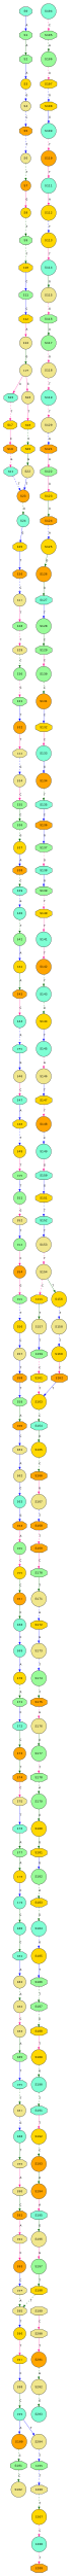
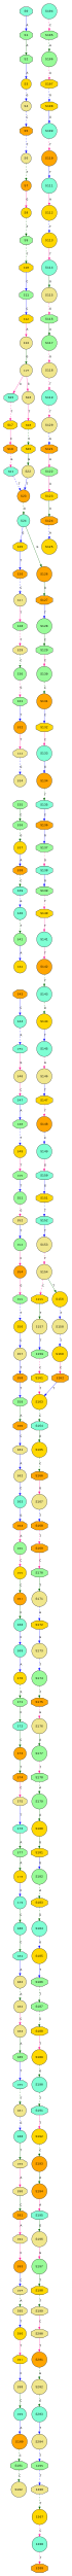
  strict digraph {
    fontname="Liberation Mono"
    node [fillcolor=khaki fontname="Liberation Mono" shape=circle style=filled]
    edge [color=blue fontname="Liberation Mono" style=solid]
    S0 [fillcolor=aquamarine shape=octagon]
    S1 [fillcolor=palegreen shape=octagon]
    S2 [fillcolor=palegreen shape=octagon]
    S3 [fillcolor=gold]
    S4
    S5 [fillcolor=orange shape=octagon]
    S6
    S7 [fillcolor=orange]
    S8 [fillcolor=gold]
    S9 [fillcolor=palegreen shape=octagon]
    S10 [fillcolor=gold shape=octagon]
    S11 [fillcolor=palegreen shape=octagon]
    S12 [fillcolor=gold shape=octagon]
    S13
    S14
    S15 [fillcolor=aquamarine shape=octagon]
    S16
    S17 [fillcolor=gold shape=octagon]
    S18 [fillcolor=gold shape=octagon]
    S19 [fillcolor=orange shape=octagon]
    S20 [fillcolor=gold shape=octagon]
    S21 [fillcolor=aquamarine shape=octagon]
    S22
    S23 [fillcolor=orange]
    S24 [fillcolor=aquamarine]
    S25 [fillcolor=gold shape=octagon]
    S26 [fillcolor=orange shape=octagon]
    S27
    S28 [fillcolor=palegreen shape=octagon]
    S29 [shape=octagon]
    S30 [fillcolor=palegreen]
    S31 [fillcolor=palegreen shape=octagon]
    S32 [fillcolor=orange]
    S33 [shape=octagon]
    S34
    S35 [fillcolor=palegreen shape=octagon]
    S36 [fillcolor=palegreen shape=octagon]
    S37 [fillcolor=gold]
    S38 [fillcolor=orange shape=octagon]
    S39 [fillcolor=aquamarine shape=octagon]
    S40 [fillcolor=aquamarine]
    S41 [fillcolor=palegreen]
    S42 [fillcolor=gold]
    S43 [fillcolor=orange shape=octagon]
    S44 [fillcolor=aquamarine]
    S45 [fillcolor=aquamarine shape=octagon]
    S46
    S47 [fillcolor=aquamarine shape=octagon]
-   S48 [fillcolor=gold shape=octagon]
+   S48 [fillcolor=palegreen shape=octagon]
    S49 [fillcolor=gold]
    S50 [fillcolor=palegreen shape=octagon]
    S51 [fillcolor=palegreen]
    S52 [shape=octagon]
    S53 [fillcolor=palegreen]
    S54 [fillcolor=orange]
    S55 [fillcolor=palegreen shape=octagon]
    S56 [fillcolor=gold]
    S57
    S58 [fillcolor=orange shape=octagon]
    S59 [fillcolor=palegreen shape=octagon]
    S60 [fillcolor=orange shape=octagon]
    S61 [shape=octagon]
    S62
    S63 [fillcolor=aquamarine]
    S64 [fillcolor=orange shape=octagon]
    S65 [fillcolor=palegreen]
    S66 [fillcolor=gold]
    S67 [fillcolor=orange]
    S68 [fillcolor=aquamarine]
    S69 [fillcolor=aquamarine]
    S70 [fillcolor=gold]
    S71 [fillcolor=palegreen shape=octagon]
    S72 [fillcolor=aquamarine shape=octagon]
    S73 [fillcolor=orange]
    S74 [fillcolor=orange shape=octagon]
    S75 [shape=octagon]
    S76 [fillcolor=aquamarine shape=octagon]
    S77 [fillcolor=palegreen shape=octagon]
    S78 [fillcolor=gold]
    S79 [fillcolor=aquamarine]
    S80 [fillcolor=aquamarine]
    S81 [fillcolor=aquamarine shape=octagon]
    S82
    S83
    S84
    S85 [fillcolor=palegreen shape=octagon]
    S86 [fillcolor=aquamarine shape=octagon]
    S87
    S88 [fillcolor=aquamarine]
    S89 [shape=octagon]
    S90 [shape=octagon]
    S91 [fillcolor=orange shape=octagon]
    S92 [shape=octagon]
    S93 [fillcolor=orange]
    S94 [shape=octagon]
    S95 [shape=octagon]
    S96 [fillcolor=gold]
    S97 [fillcolor=gold shape=octagon]
    S98
    S99 [fillcolor=aquamarine]
    S100 [fillcolor=orange]
    S101 [fillcolor=palegreen shape=octagon]
    S102
    S104 [fillcolor=aquamarine]
    S105 [fillcolor=palegreen shape=octagon]
    S106 [fillcolor=palegreen]
    S107 [fillcolor=gold shape=octagon]
    S108 [fillcolor=gold shape=octagon]
    S109 [fillcolor=aquamarine]
    S110 [fillcolor=orange]
    S111 [fillcolor=aquamarine]
    S112 [fillcolor=gold]
    S113 [fillcolor=gold]
    S114 [fillcolor=aquamarine]
    S115
    S116 [fillcolor=palegreen shape=octagon]
    S117 [fillcolor=palegreen]
    S118
    S119 [fillcolor=aquamarine]
    S120
    S121 [fillcolor=orange shape=octagon]
    S122 [fillcolor=palegreen shape=octagon]
    S123 [fillcolor=gold shape=octagon]
    S124 [fillcolor=orange shape=octagon]
    S125 [fillcolor=gold]
    S126 [fillcolor=orange]
-   S127 [fillcolor=aquamarine shape=octagon]
+   S127 [fillcolor=orange shape=octagon]
    S128 [fillcolor=palegreen]
    S129 [fillcolor=palegreen shape=octagon]
    S130 [fillcolor=palegreen]
    S131 [fillcolor=orange]
    S132 [fillcolor=gold shape=octagon]
    S133 [fillcolor=aquamarine]
    S134 [fillcolor=orange]
    S135 [fillcolor=aquamarine shape=octagon]
    S136 [fillcolor=orange shape=octagon]
    S137 [fillcolor=palegreen shape=octagon]
    S138 [fillcolor=aquamarine shape=octagon]
    S139 [fillcolor=palegreen shape=octagon]
    S140 [fillcolor=gold shape=octagon]
    S141 [fillcolor=aquamarine]
    S142 [fillcolor=orange]
    S143 [fillcolor=aquamarine]
    S144 [fillcolor=gold]
    S145 [fillcolor=aquamarine]
    S146
    S147 [fillcolor=gold shape=octagon]
    S148 [fillcolor=orange]
    S149 [fillcolor=aquamarine]
    S150 [fillcolor=aquamarine shape=octagon]
    S151 [fillcolor=gold shape=octagon]
    S152 [fillcolor=aquamarine shape=octagon]
    S153
    S154
    S155 [fillcolor=gold shape=octagon]
    S156 [fillcolor=gold]
    S157
    S158
    S159 [fillcolor=palegreen shape=octagon]
    S160 [fillcolor=gold]
    S161 [fillcolor=gold shape=octagon]
    S162 [fillcolor=orange shape=octagon]
    S163 [fillcolor=gold]
    S164 [fillcolor=aquamarine shape=octagon]
    S165 [fillcolor=gold]
    S166 [fillcolor=orange shape=octagon]
    S167
    S168 [fillcolor=orange shape=octagon]
    S169 [fillcolor=orange shape=octagon]
    S170 [fillcolor=palegreen shape=octagon]
    S171
    S172 [fillcolor=gold shape=octagon]
    S173
    S174 [fillcolor=palegreen]
    S175 [fillcolor=orange shape=octagon]
    S176
    S177 [fillcolor=palegreen]
    S178 [fillcolor=palegreen shape=octagon]
    S179 [fillcolor=palegreen]
    S180 [fillcolor=gold]
    S181 [fillcolor=gold shape=octagon]
    S182 [fillcolor=palegreen]
    S183 [fillcolor=gold shape=octagon]
    S184 [fillcolor=aquamarine]
    S185 [fillcolor=gold]
    S186 [fillcolor=palegreen shape=octagon]
    S187 [fillcolor=palegreen shape=octagon]
    S188 [fillcolor=gold shape=octagon]
    S189 [fillcolor=gold]
    S190 [fillcolor=aquamarine]
    S191 [fillcolor=aquamarine shape=octagon]
    S192 [fillcolor=gold]
    S193 [fillcolor=orange]
    S194 [fillcolor=orange]
    S195 [fillcolor=aquamarine shape=octagon]
    S196
    S197 [fillcolor=palegreen]
    S198 [fillcolor=gold shape=octagon]
    S199 [shape=octagon]
    S200 [shape=octagon]
    S201 [fillcolor=orange]
    S202
    S203 [fillcolor=aquamarine]
    S204
    S205 [fillcolor=palegreen shape=octagon]
    S206 [shape=octagon]
    S207 [fillcolor=gold]
    S208 [fillcolor=aquamarine]
    S209 [fillcolor=orange shape=octagon]
    S0 -> S1 [label=A]
    S1 -> S2 [color=darkgreen label=A]
    S2 -> S3 [label=A]
    S3 -> S4 [label=G style=dashed]
    S4 -> S5 [label=C style=dashed]
    S5 -> S6 [label=T style=dashed]
    S6 -> S7 [color=darkgreen label=T style=dashed]
    S7 -> S8 [color=deeppink label=G]
    S8 -> S9 [color=darkgreen label=T style=dashed]
    S9 -> S10 [color=darkgreen label=T style=dashed]
    S10 -> S11 [label=C]
    S11 -> S12 [label=C]
    S12 -> S13 [color=deeppink label=A]
    S13 -> S14 [color=darkgreen label=G]
    S14 -> S15 [color=deeppink label=A]
    S14 -> S16 [color=deeppink label=G]
    S15 -> S17 [color=deeppink label=T style=dashed]
    S16 -> S18 [color=deeppink label=T]
    S17 -> S19 [color=deeppink label=C]
    S18 -> S20 [color=darkgreen label=C style=dashed]
    S19 -> S21 [color=deeppink label=G style=dashed]
    S20 -> S22 [color=darkgreen label=G]
    S21 -> S23 [label=T style=dashed]
    S22 -> S23 [label=T]
    S23 -> S24 [color=darkgreen label=A style=dashed]
    S24 -> S25 [label=G]
    S25 -> S26 [label=T]
    S26 -> S27 [label=C style=dashed]
    S27 -> S28 [color=deeppink label=T]
    S28 -> S29 [color=deeppink label=T style=dashed]
    S29 -> S30 [color=darkgreen label=C style=dashed]
    S30 -> S31 [color=deeppink label=G style=dashed]
    S31 -> S32 [label=T]
    S32 -> S33 [color=deeppink label=T]
    S33 -> S34 [label=G style=dashed]
-   S34 -> S35 [color=deeppink label=C]
    S35 -> S36 [color=darkgreen label=C]
    S36 -> S37 [color=darkgreen label=G style=dashed]
    S37 -> S38 [label=A]
    S38 -> S39 [color=darkgreen label=C style=dashed]
    S39 -> S40 [label=G style=dashed]
    S40 -> S41 [color=darkgreen label=T style=dashed]
    S41 -> S42 [label=A]
-   S42 -> S43 [color=darkgreen label=A]
-   S43 -> S44 [color=deeppink label=C]
+   S43 -> S44 [label=C]
    S44 -> S45 [label=A style=dashed]
-   S45 -> S46 [label=G]
+   S45 -> S46 [color=deeppink label=G]
    S46 -> S47 [color=deeppink label=C]
    S47 -> S48 [label=A]
    S48 -> S49 [label=T style=dashed]
    S49 -> S50 [color=deeppink label=T]
    S50 -> S51 [label=T]
    S51 -> S52 [color=deeppink label=G style=dashed]
    S52 -> S53 [label=T]
    S53 -> S54 [color=deeppink label=C]
    S54 -> S55 [color=deeppink label=G]
    S55 -> S56 [label=T style=dashed]
    S56 -> S57 [label=C]
    S57 -> S58 [label=T]
    S58 -> S59 [label=T]
    S59 -> S60 [color=darkgreen label=A]
    S60 -> S61 [label=C]
    S61 -> S62 [label=A]
    S62 -> S63 [label=C]
    S63 -> S64 [label=G]
    S64 -> S65 [color=deeppink label=A]
    S65 -> S66 [color=deeppink label=C]
    S66 -> S67 [color=darkgreen label=C]
    S67 -> S68 [color=darkgreen label=C]
    S68 -> S69 [label=C]
    S69 -> S70 [label=A]
    S70 -> S71 [color=darkgreen label=A style=dashed]
-   S71 -> S72 [label=C]
+   S71 -> S72 [color=darkgreen label=C]
    S72 -> S73 [color=darkgreen label=C]
    S73 -> S74 [color=darkgreen label=T]
    S74 -> S75 [color=deeppink label=C]
    S75 -> S76 [label=T]
    S76 -> S77 [color=darkgreen label=A]
    S77 -> S78 [color=darkgreen label=A]
    S78 -> S79 [label=C]
    S79 -> S80 [color=darkgreen label=C]
    S80 -> S81 [color=darkgreen label=C]
    S81 -> S82 [label=A]
    S82 -> S83 [color=darkgreen label=A style=dashed]
    S83 -> S84 [color=deeppink label=C]
    S84 -> S85 [color=darkgreen label=A]
    S85 -> S86 [label=T]
    S86 -> S87 [color=darkgreen label=T style=dashed]
    S87 -> S88 [label=G style=dashed]
    S88 -> S89 [color=darkgreen label=T]
    S89 -> S90 [color=deeppink label=A]
    S90 -> S91 [color=darkgreen label=C]
    S91 -> S92 [color=deeppink label=A]
    S92 -> S93 [color=deeppink label=C]
    S93 -> S94 [label=C]
    S94 -> S95 [color=darkgreen label=A style=dashed]
    S95 -> S96 [label=T]
    S96 -> S97 [color=deeppink label=T]
    S97 -> S98 [label=C]
    S98 -> S99 [color=darkgreen label=C]
    S99 -> S100 [label=A]
    S100 -> S101 [color=darkgreen label=C style=dashed]
    S101 -> S102 [color=darkgreen label=C style=dashed]
    S104 -> S105 [color=deeppink label=C style=dashed]
    S105 -> S106 [color=darkgreen label=A style=dashed]
    S106 -> S107 [color=deeppink label=A style=dashed]
    S107 -> S108 [label=G style=dashed]
    S108 -> S109 [label=G]
    S109 -> S110 [color=deeppink label=T style=dashed]
-   S110 -> S111 [color=deeppink label=T]
+   S110 -> S111 [label=T]
    S111 -> S112 [color=deeppink label=A]
    S112 -> S113 [label=T style=dashed]
    S113 -> S114 [color=deeppink label=T]
    S114 -> S115 [color=darkgreen label=G]
    S115 -> S116 [color=deeppink label=G style=dashed]
    S116 -> S117 [color=darkgreen label=A]
    S117 -> S118 [color=deeppink label=G style=dashed]
    S118 -> S119 [color=deeppink label=T style=dashed]
    S119 -> S120 [color=deeppink label=T style=dashed]
    S120 -> S121 [label=G style=dashed]
    S121 -> S122 [color=deeppink label=A]
    S122 -> S123 [color=deeppink label=A]
    S123 -> S124 [color=darkgreen label=A]
    S124 -> S125 [label=A style=dashed]
-   S125 -> S126 [color=darkgreen label=G]
+   S24 -> S126 [color=darkgreen label=G]
    S126 -> S127 [color=darkgreen label=A]
    S127 -> S128 [label=T]
    S128 -> S129 [color=darkgreen label=C]
    S129 -> S130 [color=deeppink label=C]
    S130 -> S131 [color=darkgreen label=C style=dashed]
    S131 -> S132 [label=C]
    S132 -> S133 [color=deeppink label=C]
    S133 -> S134 [label=G]
    S134 -> S135 [color=darkgreen label=T style=dashed]
    S135 -> S136 [label=C]
    S136 -> S137 [label=G]
    S137 -> S138 [color=deeppink label=G style=dashed]
    S138 -> S139 [label=G]
    S139 -> S140 [color=deeppink label=T style=dashed]
    S140 -> S141 [color=deeppink label=T]
    S141 -> S142 [color=deeppink label=T]
    S142 -> S143 [color=darkgreen label=T style=dashed]
    S143 -> S144 [color=darkgreen label=A style=dashed]
    S144 -> S145 [label=T]
    S145 -> S146 [color=deeppink label=G style=dashed]
    S146 -> S147 [label=T]
    S147 -> S148 [color=deeppink label=T style=dashed]
    S148 -> S149 [label=C style=dashed]
    S149 -> S150 [color=deeppink label=G]
    S150 -> S151 [label=G]
    S151 -> S152 [label=T style=dashed]
    S152 -> S153 [label=T]
    S153 -> S154 [color=deeppink label=T style=dashed]
    S154 -> S155 [color=deeppink label=C style=dashed]
    S154 -> S156 [color=darkgreen label=T]
    S155 -> S157 [color=darkgreen label=T]
    S156 -> S158 [label=T style=dashed]
    S157 -> S159 [label=T]
    S158 -> S160 [label=T style=dashed]
    S159 -> S161 [color=deeppink label=C style=dashed]
    S160 -> S162 [color=deeppink label=C]
    S161 -> S163 [color=deeppink label=T style=dashed]
    S162 -> S163 [label=T]
    S163 -> S164 [color=darkgreen label=C style=dashed]
    S164 -> S165 [color=darkgreen label=A]
    S165 -> S166 [color=darkgreen label=C style=dashed]
    S166 -> S167 [color=deeppink label=G]
    S167 -> S168 [label=T style=dashed]
    S168 -> S169 [color=deeppink label=T style=dashed]
    S169 -> S170 [color=deeppink label=C]
    S170 -> S171 [color=darkgreen label=T]
    S171 -> S172 [label=G style=dashed]
    S172 -> S173 [label=G]
    S173 -> S174 [label=T style=dashed]
    S174 -> S175 [color=darkgreen label=T style=dashed]
    S175 -> S176 [color=deeppink label=G style=dashed]
    S176 -> S177 [color=darkgreen label=A]
    S177 -> S178 [color=deeppink label=T style=dashed]
    S178 -> S179 [color=darkgreen label=A style=dashed]
    S179 -> S180 [color=darkgreen label=A]
    S180 -> S181 [color=darkgreen label=G]
    S181 -> S182 [label=G]
    S182 -> S183 [color=darkgreen label=A style=dashed]
    S183 -> S184 [color=darkgreen label=G style=dashed]
    S184 -> S185 [label=G style=dashed]
    S185 -> S186 [label=T]
    S186 -> S187 [color=darkgreen label=T style=dashed]
    S187 -> S188 [color=darkgreen label=G style=dashed]
    S188 -> S189 [color=deeppink label=T]
    S189 -> S190 [color=darkgreen label=G style=dashed]
    S190 -> S191 [color=darkgreen label=T style=dashed]
    S191 -> S192 [color=deeppink label=T]
    S192 -> S193 [color=darkgreen label=C style=dashed]
    S193 -> S194 [color=darkgreen label=A]
    S194 -> S195 [color=deeppink label=A]
    S195 -> S196 [color=darkgreen label=G]
    S196 -> S197 [color=deeppink label=G]
    S197 -> S198 [color=darkgreen label=T]
-   S198 -> S95 [color=darkgreen label=T style=dashed]
+   S198 -> S199 [color=darkgreen label=T style=dashed]
    S199 -> S200 [color=deeppink label=C]
    S200 -> S201 [color=deeppink label=T]
    S201 -> S202 [color=darkgreen label=G style=dashed]
    S202 -> S203 [color=darkgreen label=G style=dashed]
-   S99 -> S204 [label=T]
+   S203 -> S204 [label=T]
    S204 -> S205 [label=T style=dashed]
    S205 -> S206 [label=T style=dashed]
    S206 -> S207 [color=darkgreen label=T style=dashed]
    S207 -> S208 [color=deeppink label=C style=dashed]
    S208 -> S209 [color=deeppink label=T style=dashed]
  }
